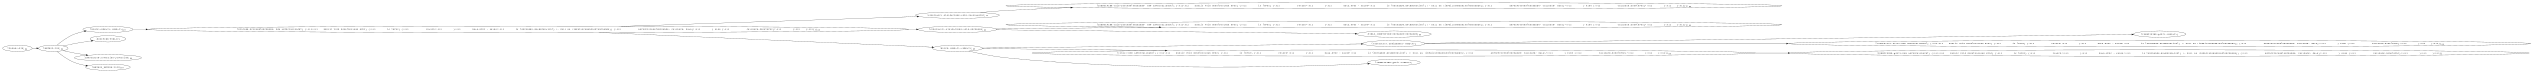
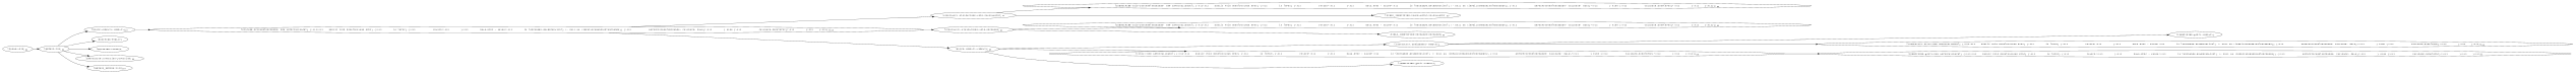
  digraph {
    fontname="Courier Prime"
    rankdir=LR
    node [fontname="Courier Prime"]
    edge [fontname="Courier Prime"]
    n1 [label=<(METHOD,run)<SUB>86</SUB>>]
    n2 [label=<(BLOCK,&lt;empty&gt;,&lt;empty&gt;)<SUB>87</SUB>>]
    n3 [label=<(MODIFIER,PUBLIC)>]
+   n4 [label=<(MODIFIER,VIRTUAL)>]
    n5 [label=<(ANNOTATION,@Override,@Override)<SUB>86</SUB>>]
    n6 [label=<(METHOD_RETURN,void)<SUB>87</SUB>>]
    n7 [label=<(PARAM,this)<SUB>86</SUB>>]
    n8 [label=<(process,process(exchange, new AsyncCallback() {\012\012    public void done(boolean sync) {\012        if (sync) {\012            return;\012        }\012        data.sync = false;\012        if (exchange.getException() != null &amp;&amp; !isFailureHandled(exchange)) {\012            asyncProcess(exchange, callback, data);\012        } else {\012            callback.done(sync);\012        }\012    }\012}))<SUB>89</SUB>>]
    n9 [label=<(&lt;operator&gt;.fieldAccess,this.outputAsync)<SUB>69</SUB>>]
    n10 [label=<(&lt;operator&gt;.fieldAccess,this.exchange)<SUB>83</SUB>>]
    n11 [label=<(BLOCK,&lt;empty&gt;,&lt;empty&gt;)<SUB>89</SUB>>]
    n12 [label=<(IDENTIFIER,this,process(exchange, new AsyncCallback() {\012\012    public void done(boolean sync) {\012        if (sync) {\012            return;\012        }\012        data.sync = false;\012        if (exchange.getException() != null &amp;&amp; !isFailureHandled(exchange)) {\012            asyncProcess(exchange, callback, data);\012        } else {\012            callback.done(sync);\012        }\012    }\012}))<SUB>89</SUB>>]
+   n13 [label=<(FIELD_IDENTIFIER,outputAsync,outputAsync)<SUB>89</SUB>>]
    n14 [label=<(IDENTIFIER,this,process(exchange, new AsyncCallback() {\012\012    public void done(boolean sync) {\012        if (sync) {\012            return;\012        }\012        data.sync = false;\012        if (exchange.getException() != null &amp;&amp; !isFailureHandled(exchange)) {\012            asyncProcess(exchange, callback, data);\012        } else {\012            callback.done(sync);\012        }\012    }\012}))<SUB>89</SUB>>]
    n15 [label=<(FIELD_IDENTIFIER,exchange,exchange)<SUB>89</SUB>>]
    n16 [label=<(&lt;operator&gt;.assignment,&lt;empty&gt;)>]
    n17 [label=<(&lt;init&gt;,new AsyncCallback() {\012\012    public void done(boolean sync) {\012        if (sync) {\012            return;\012        }\012        data.sync = false;\012        if (exchange.getException() != null &amp;&amp; !isFailureHandled(exchange)) {\012            asyncProcess(exchange, callback, data);\012        } else {\012            callback.done(sync);\012        }\012    }\012})<SUB>89</SUB>>]
    n18 [label=<(IDENTIFIER,$obj1,&lt;empty&gt;)>]
    n19 [label=<(IDENTIFIER,$obj1,&lt;empty&gt;)>]
    n20 [label=<(&lt;operator&gt;.alloc,new AsyncCallback() {\012\012    public void done(boolean sync) {\012        if (sync) {\012            return;\012        }\012        data.sync = false;\012        if (exchange.getException() != null &amp;&amp; !isFailureHandled(exchange)) {\012            asyncProcess(exchange, callback, data);\012        } else {\012            callback.done(sync);\012        }\012    }\012})<SUB>89</SUB>>]
    n21 [label=<(IDENTIFIER,$obj1,new AsyncCallback() {\012\012    public void done(boolean sync) {\012        if (sync) {\012            return;\012        }\012        data.sync = false;\012        if (exchange.getException() != null &amp;&amp; !isFailureHandled(exchange)) {\012            asyncProcess(exchange, callback, data);\012        } else {\012            callback.done(sync);\012        }\012    }\012})>]
    n1 -> n2
    n1 -> n3
+   n1 -> n4
    n1 -> n5
    n1 -> n6
    n2 -> n8
    n7 -> n1
    n8 -> n9
    n8 -> n10
    n8 -> n11
    n9 -> n12
+   n9 -> n13
    n10 -> n14
    n10 -> n15
    n11 -> n16
    n11 -> n17
    n11 -> n18
    n16 -> n19
    n16 -> n20
    n17 -> n21
  }
